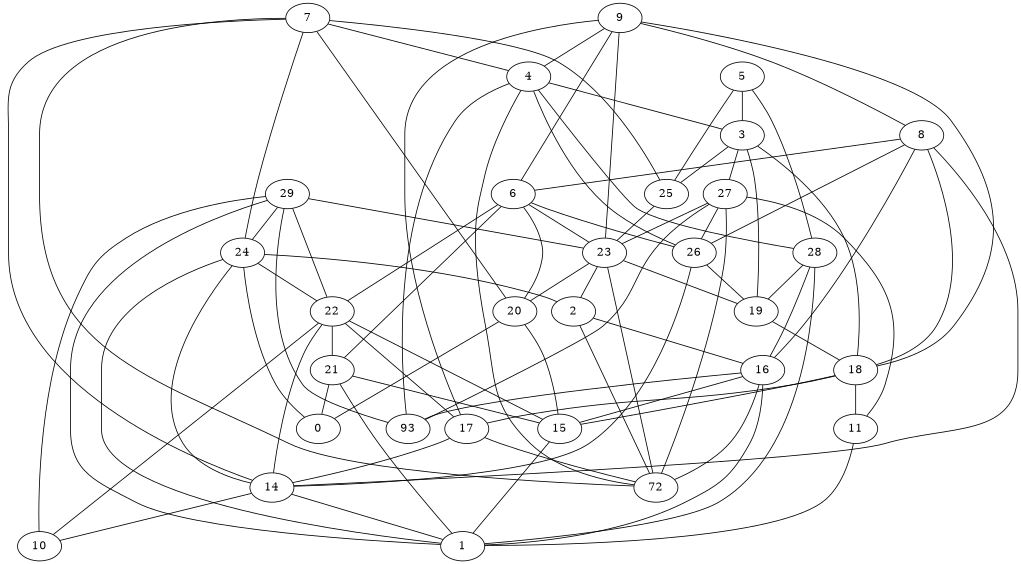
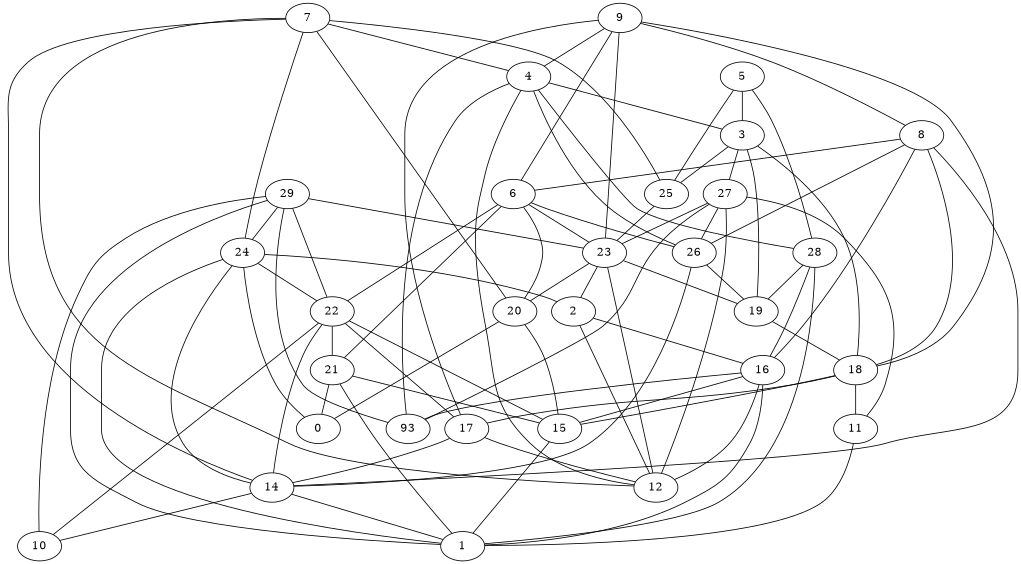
  digraph {
    edge [color=black dir=none]
    26
    19
    14
    18
    10
    1
    15
    11
    17
    29
    n11 [label=93]
    22
    23
    24
    21
-   12 [label=72]
+   12
    20
    2
    0
    27
    16
    9
    8
    4
    6
    28
    3
    7
    25
    5
    subgraph sub_1 {
      26
      19
      14
      18
      10
      1
      15
      11
      17
      29
      n11
      22
      23
      24
      21
      12
      20
      2
      0
      27
      16
      9
      8
      4
      6
      28
      3
      7
      25
      5
    }
    26 -> 19
    26 -> 14
    19 -> 18
    14 -> 10
    14 -> 1
    18 -> 15
    18 -> 11
    18 -> 17
    15 -> 1
    11 -> 1
    17 -> 14
    17 -> 12
    29 -> 10
    29 -> 1
    29 -> n11
    29 -> 22
    29 -> 23
    29 -> 24
    22 -> 14
    22 -> 10
    22 -> 15
    22 -> 17
    22 -> 21
    23 -> 19
    23 -> 12
    23 -> 20
    23 -> 2
    24 -> 14
    24 -> 1
    24 -> 22
    24 -> 2
    24 -> 0
    21 -> 1
    21 -> 15
    21 -> 0
    20 -> 15
    20 -> 0
    2 -> 12
    2 -> 16
    27 -> 26
    27 -> 11
    27 -> n11
    27 -> 23
    27 -> 12
    16 -> 1
    16 -> 15
    16 -> n11
    16 -> 12
    9 -> 18
    9 -> 17
    9 -> 23
    9 -> 8
    9 -> 4
    9 -> 6
    8 -> 26
    8 -> 14
    8 -> 18
    8 -> 16
    8 -> 6
    4 -> 26
    4 -> n11
    4 -> 12
    4 -> 28
    4 -> 3
    6 -> 26
    6 -> 22
    6 -> 23
    6 -> 21
    6 -> 20
    28 -> 19
    28 -> 1
    28 -> 16
    3 -> 19
    3 -> 18
    3 -> 27
    3 -> 25
    7 -> 14
    7 -> 24
    7 -> 12
    7 -> 20
    7 -> 4
    7 -> 25
    25 -> 23
    5 -> 28
    5 -> 3
    5 -> 25
  }
